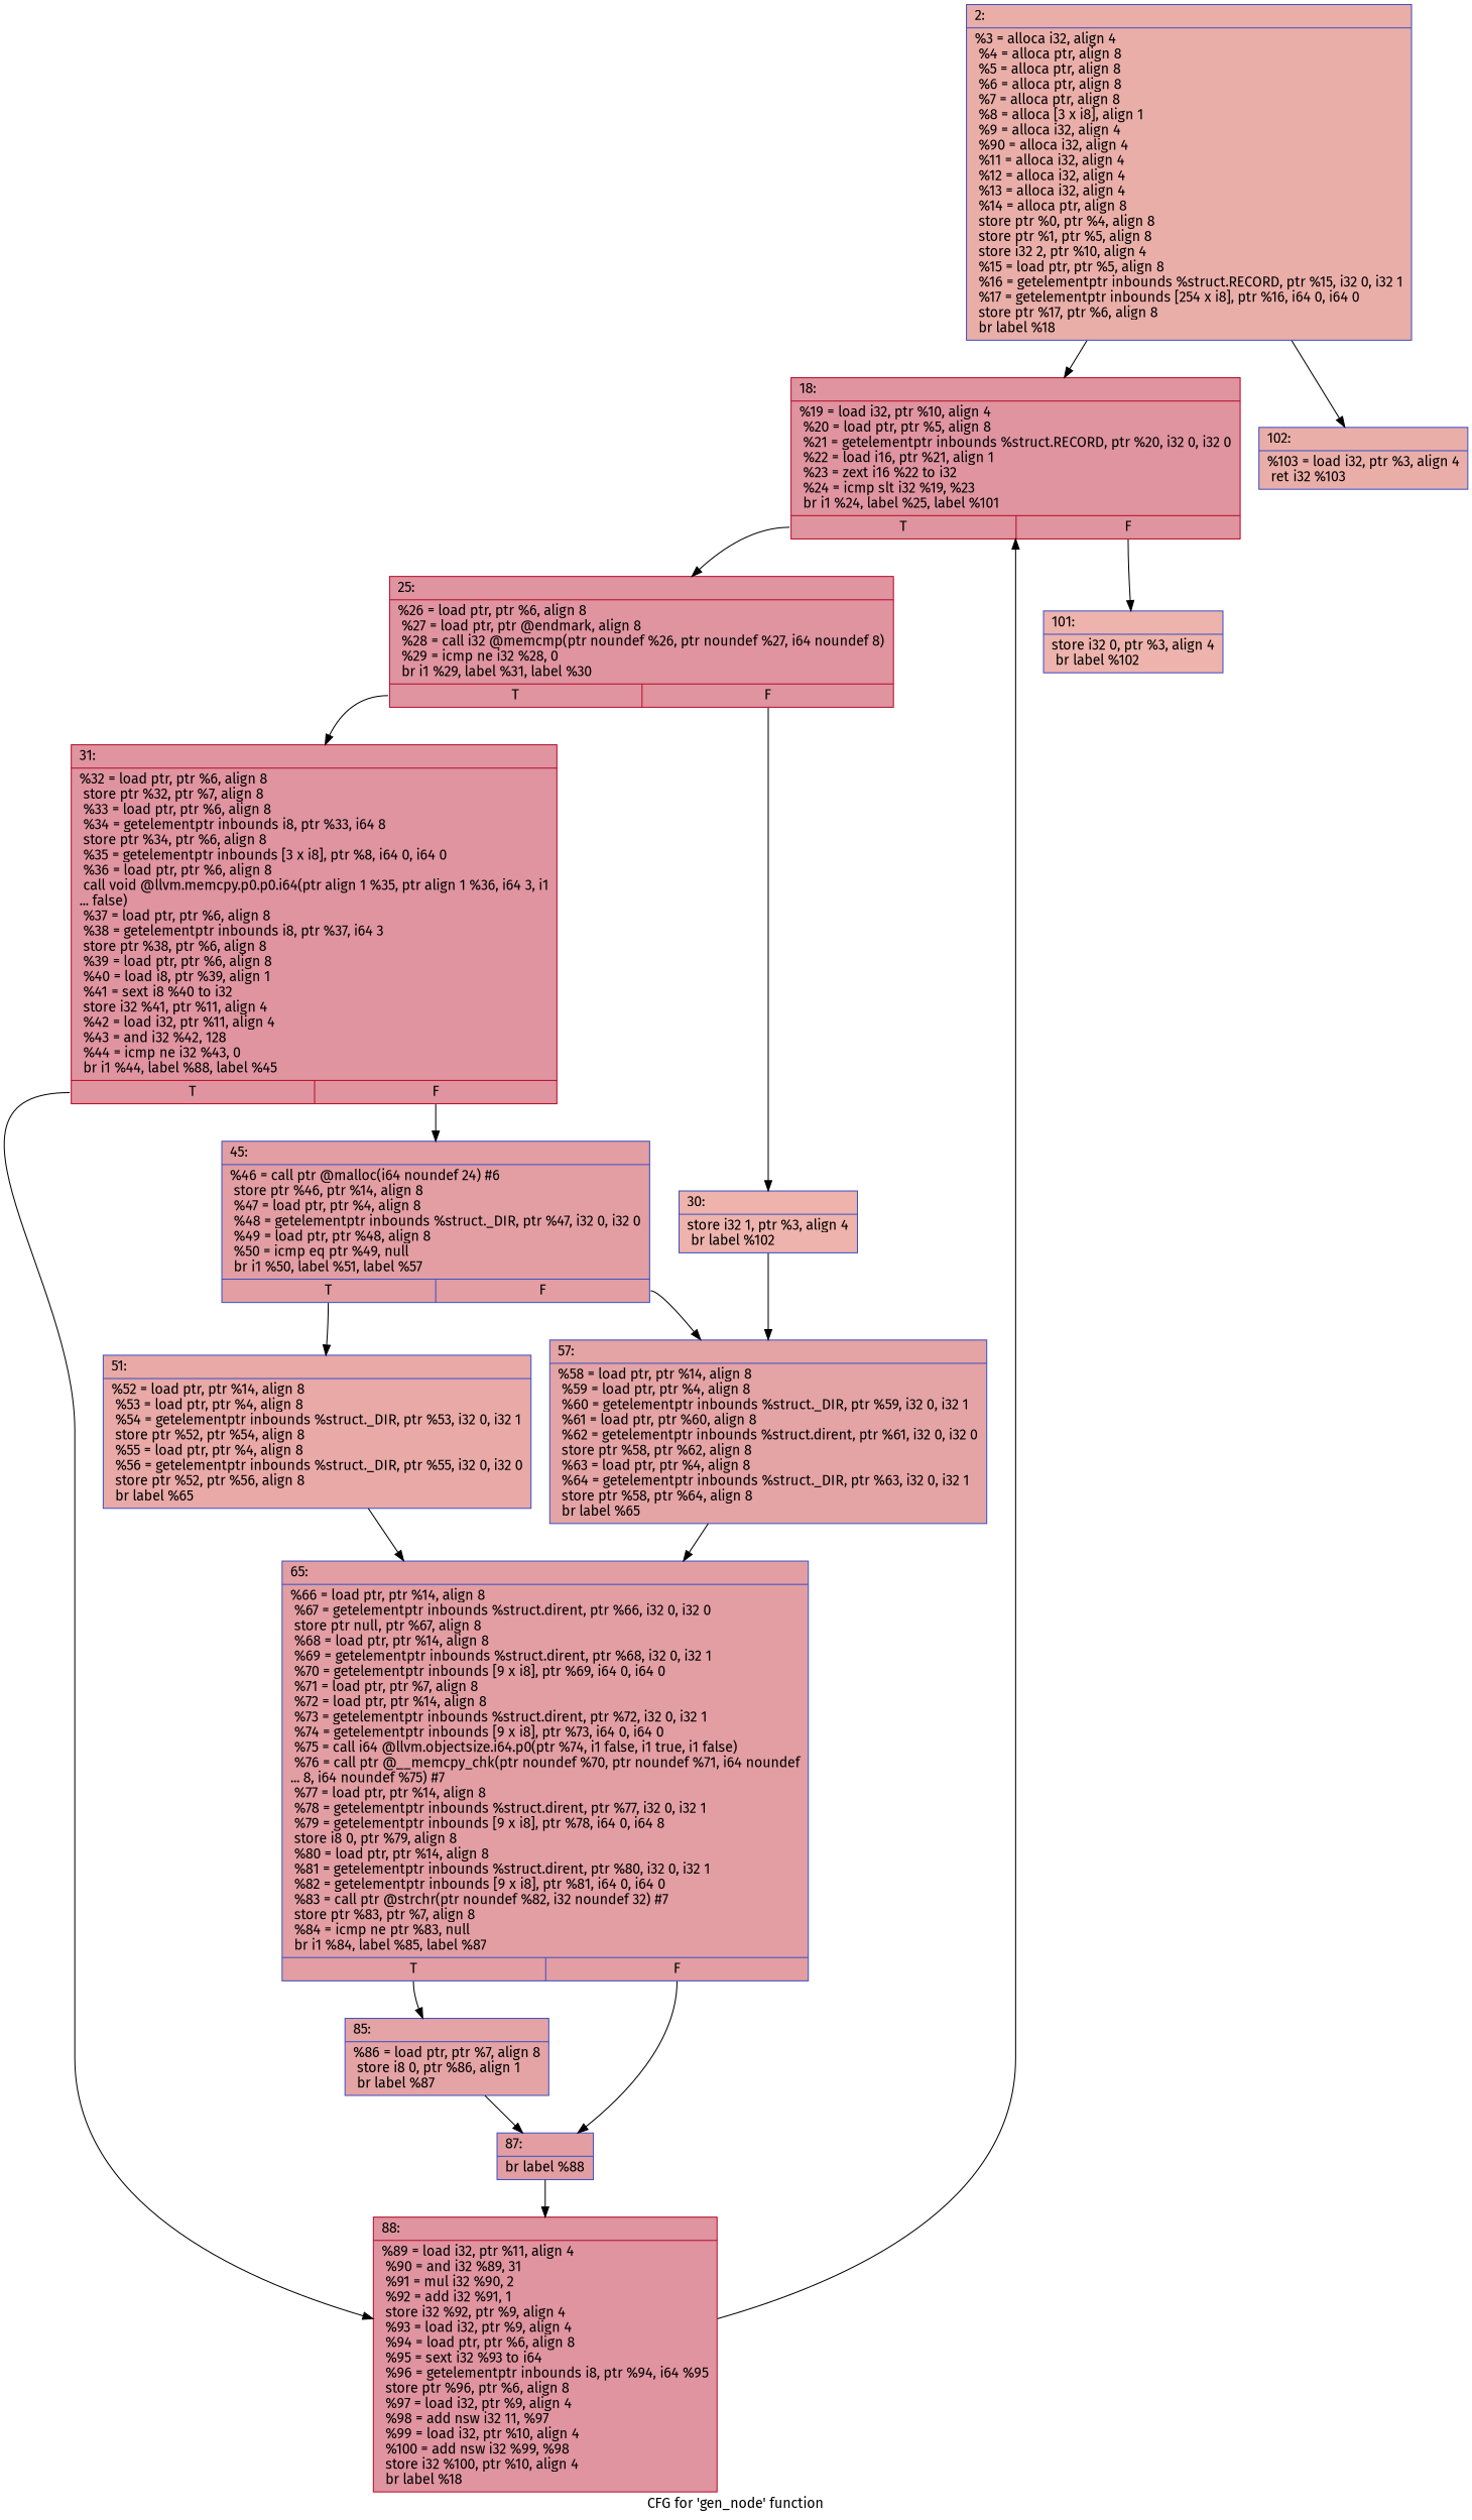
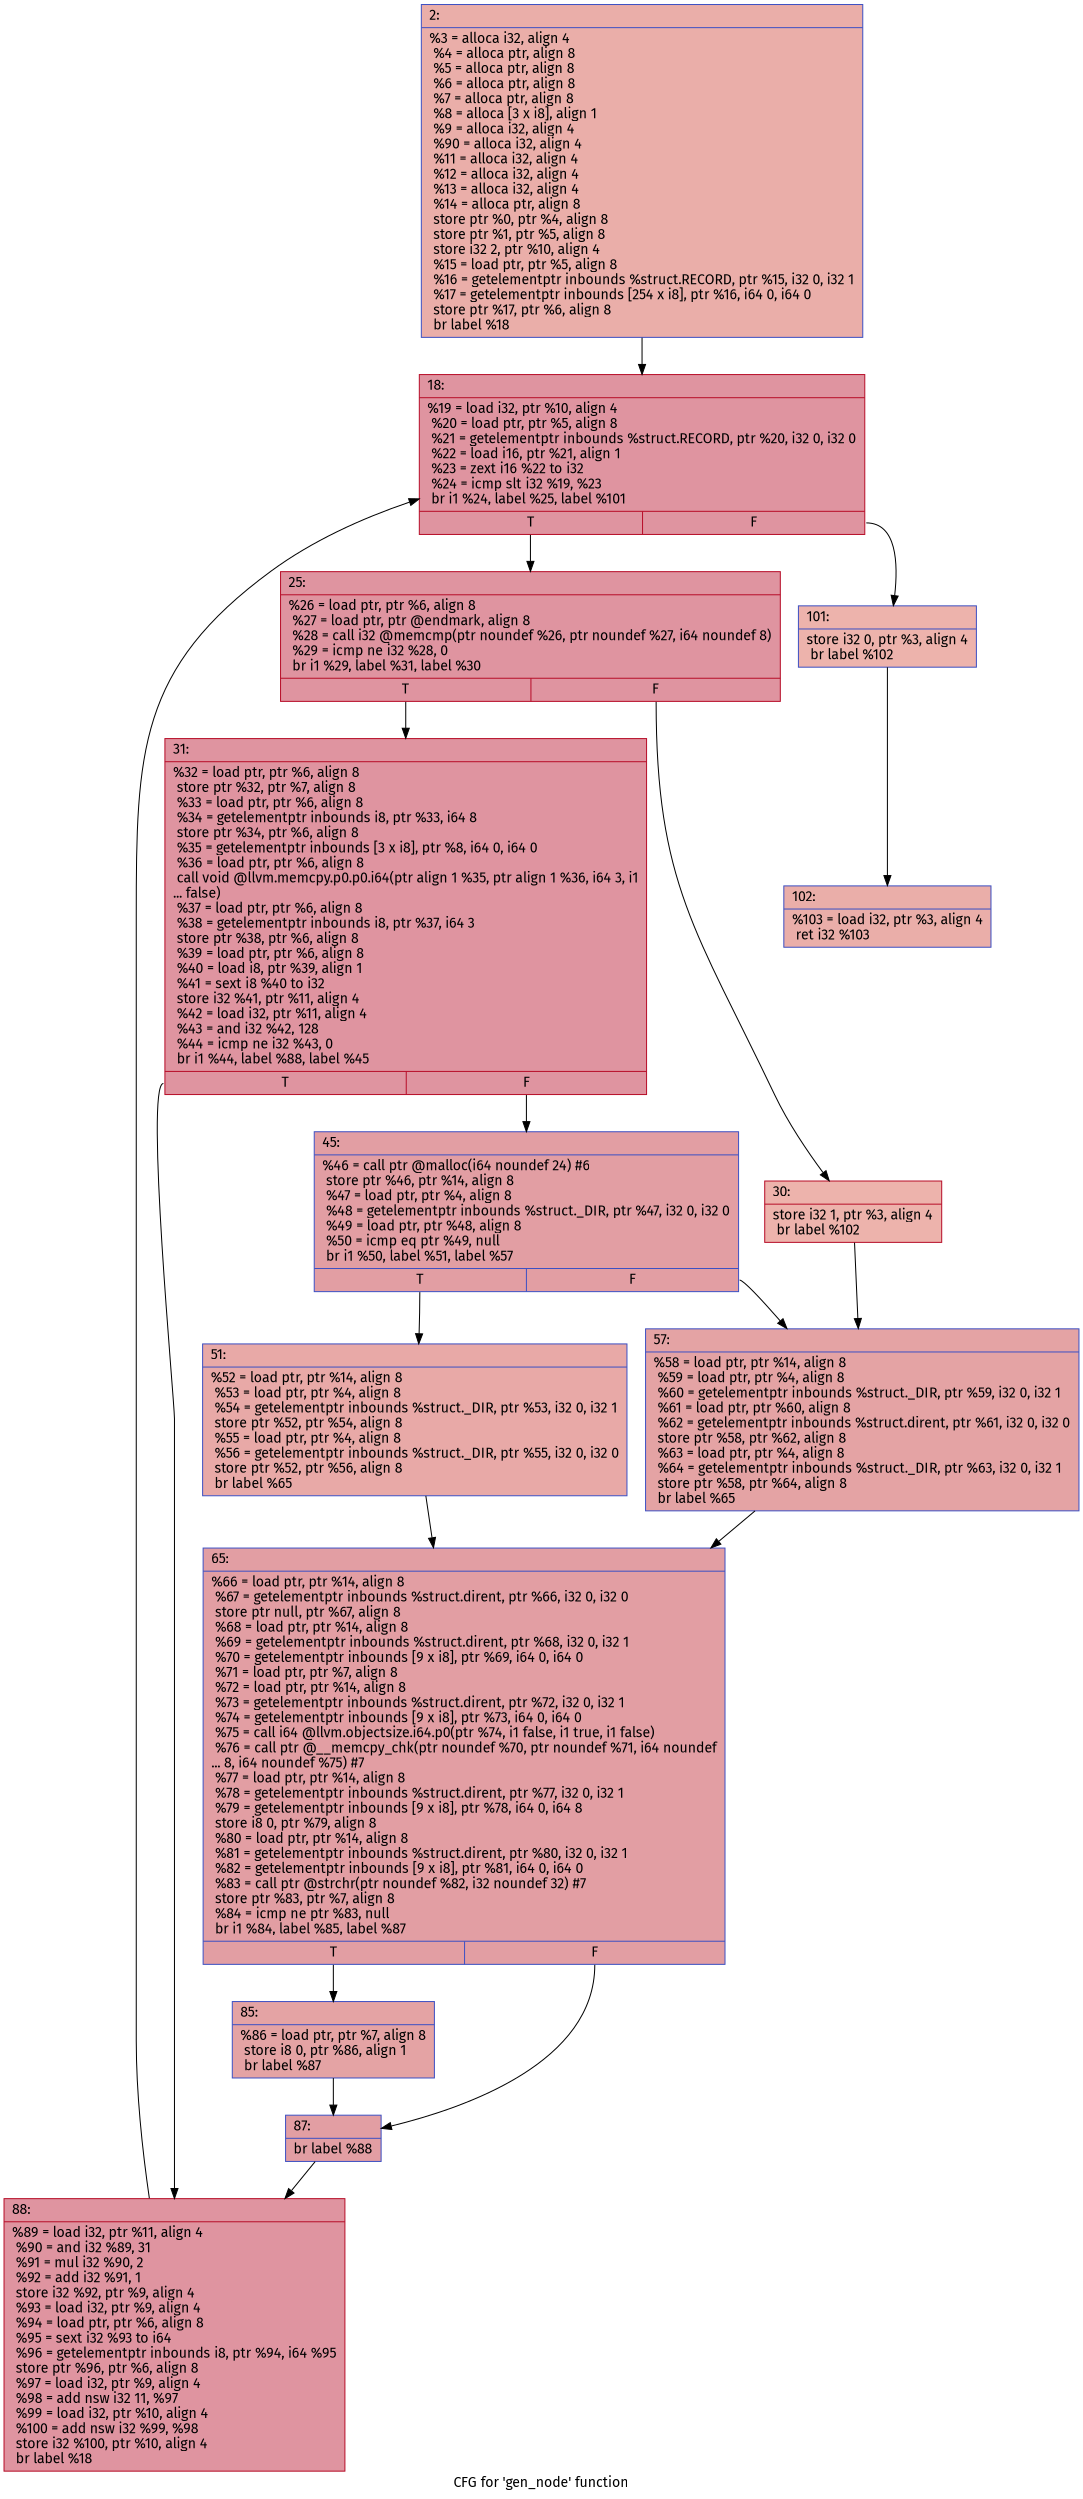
  digraph {
    fontname="Fira Sans"
    label="CFG for 'gen_node' function"
    node [color="#3d50c3ff" fillcolor="#b70d2870" fontname="Fira Sans" shape=record style=filled]
    edge [fontname="Fira Sans"]
    n1 [fillcolor="#d0473d70" label="{2:\l|  %3 = alloca i32, align 4\l  %4 = alloca ptr, align 8\l  %5 = alloca ptr, align 8\l  %6 = alloca ptr, align 8\l  %7 = alloca ptr, align 8\l  %8 = alloca [3 x i8], align 1\l  %9 = alloca i32, align 4\l  %90 = alloca i32, align 4\l  %11 = alloca i32, align 4\l  %12 = alloca i32, align 4\l  %13 = alloca i32, align 4\l  %14 = alloca ptr, align 8\l  store ptr %0, ptr %4, align 8\l  store ptr %1, ptr %5, align 8\l  store i32 2, ptr %10, align 4\l  %15 = load ptr, ptr %5, align 8\l  %16 = getelementptr inbounds %struct.RECORD, ptr %15, i32 0, i32 1\l  %17 = getelementptr inbounds [254 x i8], ptr %16, i64 0, i64 0\l  store ptr %17, ptr %6, align 8\l  br label %18\l}"]
    n2 [color="#b70d28ff" label="{18:\l|  %19 = load i32, ptr %10, align 4\l  %20 = load ptr, ptr %5, align 8\l  %21 = getelementptr inbounds %struct.RECORD, ptr %20, i32 0, i32 0\l  %22 = load i16, ptr %21, align 1\l  %23 = zext i16 %22 to i32\l  %24 = icmp slt i32 %19, %23\l  br i1 %24, label %25, label %101\l|{<s0>T|<s1>F}}"]
    n3 [color="#b70d28ff" label="{25:\l|  %26 = load ptr, ptr %6, align 8\l  %27 = load ptr, ptr @endmark, align 8\l  %28 = call i32 @memcmp(ptr noundef %26, ptr noundef %27, i64 noundef 8)\l  %29 = icmp ne i32 %28, 0\l  br i1 %29, label %31, label %30\l|{<s0>T|<s1>F}}"]
    n4 [fillcolor="#d6524470" label="{101:\l|  store i32 0, ptr %3, align 4\l  br label %102\l}"]
    n5 [color="#b70d28ff" label="{31:\l|  %32 = load ptr, ptr %6, align 8\l  store ptr %32, ptr %7, align 8\l  %33 = load ptr, ptr %6, align 8\l  %34 = getelementptr inbounds i8, ptr %33, i64 8\l  store ptr %34, ptr %6, align 8\l  %35 = getelementptr inbounds [3 x i8], ptr %8, i64 0, i64 0\l  %36 = load ptr, ptr %6, align 8\l  call void @llvm.memcpy.p0.p0.i64(ptr align 1 %35, ptr align 1 %36, i64 3, i1\l... false)\l  %37 = load ptr, ptr %6, align 8\l  %38 = getelementptr inbounds i8, ptr %37, i64 3\l  store ptr %38, ptr %6, align 8\l  %39 = load ptr, ptr %6, align 8\l  %40 = load i8, ptr %39, align 1\l  %41 = sext i8 %40 to i32\l  store i32 %41, ptr %11, align 4\l  %42 = load i32, ptr %11, align 4\l  %43 = and i32 %42, 128\l  %44 = icmp ne i32 %43, 0\l  br i1 %44, label %88, label %45\l|{<s0>T|<s1>F}}"]
-   n6 [fillcolor="#d6524470" label="{30:\l|  store i32 1, ptr %3, align 4\l  br label %102\l}"]
+   n6 [color="#b70d28ff" fillcolor="#d6524470" label="{30:\l|  store i32 1, ptr %3, align 4\l  br label %102\l}"]
    n7 [fillcolor="#d0473d70" label="{102:\l|  %103 = load i32, ptr %3, align 4\l  ret i32 %103\l}"]
    n8 [color="#b70d28ff" label="{88:\l|  %89 = load i32, ptr %11, align 4\l  %90 = and i32 %89, 31\l  %91 = mul i32 %90, 2\l  %92 = add i32 %91, 1\l  store i32 %92, ptr %9, align 4\l  %93 = load i32, ptr %9, align 4\l  %94 = load ptr, ptr %6, align 8\l  %95 = sext i32 %93 to i64\l  %96 = getelementptr inbounds i8, ptr %94, i64 %95\l  store ptr %96, ptr %6, align 8\l  %97 = load i32, ptr %9, align 4\l  %98 = add nsw i32 11, %97\l  %99 = load i32, ptr %10, align 4\l  %100 = add nsw i32 %99, %98\l  store i32 %100, ptr %10, align 4\l  br label %18\l}"]
    n9 [fillcolor="#be242e70" label="{45:\l|  %46 = call ptr @malloc(i64 noundef 24) #6\l  store ptr %46, ptr %14, align 8\l  %47 = load ptr, ptr %4, align 8\l  %48 = getelementptr inbounds %struct._DIR, ptr %47, i32 0, i32 0\l  %49 = load ptr, ptr %48, align 8\l  %50 = icmp eq ptr %49, null\l  br i1 %50, label %51, label %57\l|{<s0>T|<s1>F}}"]
    n10 [fillcolor="#c32e3170" label="{57:\l|  %58 = load ptr, ptr %14, align 8\l  %59 = load ptr, ptr %4, align 8\l  %60 = getelementptr inbounds %struct._DIR, ptr %59, i32 0, i32 1\l  %61 = load ptr, ptr %60, align 8\l  %62 = getelementptr inbounds %struct.dirent, ptr %61, i32 0, i32 0\l  store ptr %58, ptr %62, align 8\l  %63 = load ptr, ptr %4, align 8\l  %64 = getelementptr inbounds %struct._DIR, ptr %63, i32 0, i32 1\l  store ptr %58, ptr %64, align 8\l  br label %65\l}"]
    n11 [fillcolor="#ca3b3770" label="{51:\l|  %52 = load ptr, ptr %14, align 8\l  %53 = load ptr, ptr %4, align 8\l  %54 = getelementptr inbounds %struct._DIR, ptr %53, i32 0, i32 1\l  store ptr %52, ptr %54, align 8\l  %55 = load ptr, ptr %4, align 8\l  %56 = getelementptr inbounds %struct._DIR, ptr %55, i32 0, i32 0\l  store ptr %52, ptr %56, align 8\l  br label %65\l}"]
    n12 [fillcolor="#be242e70" label="{65:\l|  %66 = load ptr, ptr %14, align 8\l  %67 = getelementptr inbounds %struct.dirent, ptr %66, i32 0, i32 0\l  store ptr null, ptr %67, align 8\l  %68 = load ptr, ptr %14, align 8\l  %69 = getelementptr inbounds %struct.dirent, ptr %68, i32 0, i32 1\l  %70 = getelementptr inbounds [9 x i8], ptr %69, i64 0, i64 0\l  %71 = load ptr, ptr %7, align 8\l  %72 = load ptr, ptr %14, align 8\l  %73 = getelementptr inbounds %struct.dirent, ptr %72, i32 0, i32 1\l  %74 = getelementptr inbounds [9 x i8], ptr %73, i64 0, i64 0\l  %75 = call i64 @llvm.objectsize.i64.p0(ptr %74, i1 false, i1 true, i1 false)\l  %76 = call ptr @__memcpy_chk(ptr noundef %70, ptr noundef %71, i64 noundef\l... 8, i64 noundef %75) #7\l  %77 = load ptr, ptr %14, align 8\l  %78 = getelementptr inbounds %struct.dirent, ptr %77, i32 0, i32 1\l  %79 = getelementptr inbounds [9 x i8], ptr %78, i64 0, i64 8\l  store i8 0, ptr %79, align 8\l  %80 = load ptr, ptr %14, align 8\l  %81 = getelementptr inbounds %struct.dirent, ptr %80, i32 0, i32 1\l  %82 = getelementptr inbounds [9 x i8], ptr %81, i64 0, i64 0\l  %83 = call ptr @strchr(ptr noundef %82, i32 noundef 32) #7\l  store ptr %83, ptr %7, align 8\l  %84 = icmp ne ptr %83, null\l  br i1 %84, label %85, label %87\l|{<s0>T|<s1>F}}"]
    n13 [fillcolor="#c32e3170" label="{85:\l|  %86 = load ptr, ptr %7, align 8\l  store i8 0, ptr %86, align 1\l  br label %87\l}"]
    n14 [fillcolor="#be242e70" label="{87:\l|  br label %88\l}"]
    n1 -> n2
    n2 -> n3 [tailport=s0]
    n2 -> n4 [tailport=s1]
    n3 -> n5 [tailport=s0]
    n3 -> n6 [tailport=s1]
-   n1 -> n7
+   n4 -> n7
    n5 -> n8 [tailport=s0]
    n5 -> n9 [tailport=s1]
    n6 -> n10
    n8 -> n2
    n9 -> n10 [tailport=s1]
    n9 -> n11 [tailport=s0]
    n10 -> n12
    n11 -> n12
    n12 -> n13 [tailport=s0]
    n12 -> n14 [tailport=s1]
    n13 -> n14
    n14 -> n8
  }
